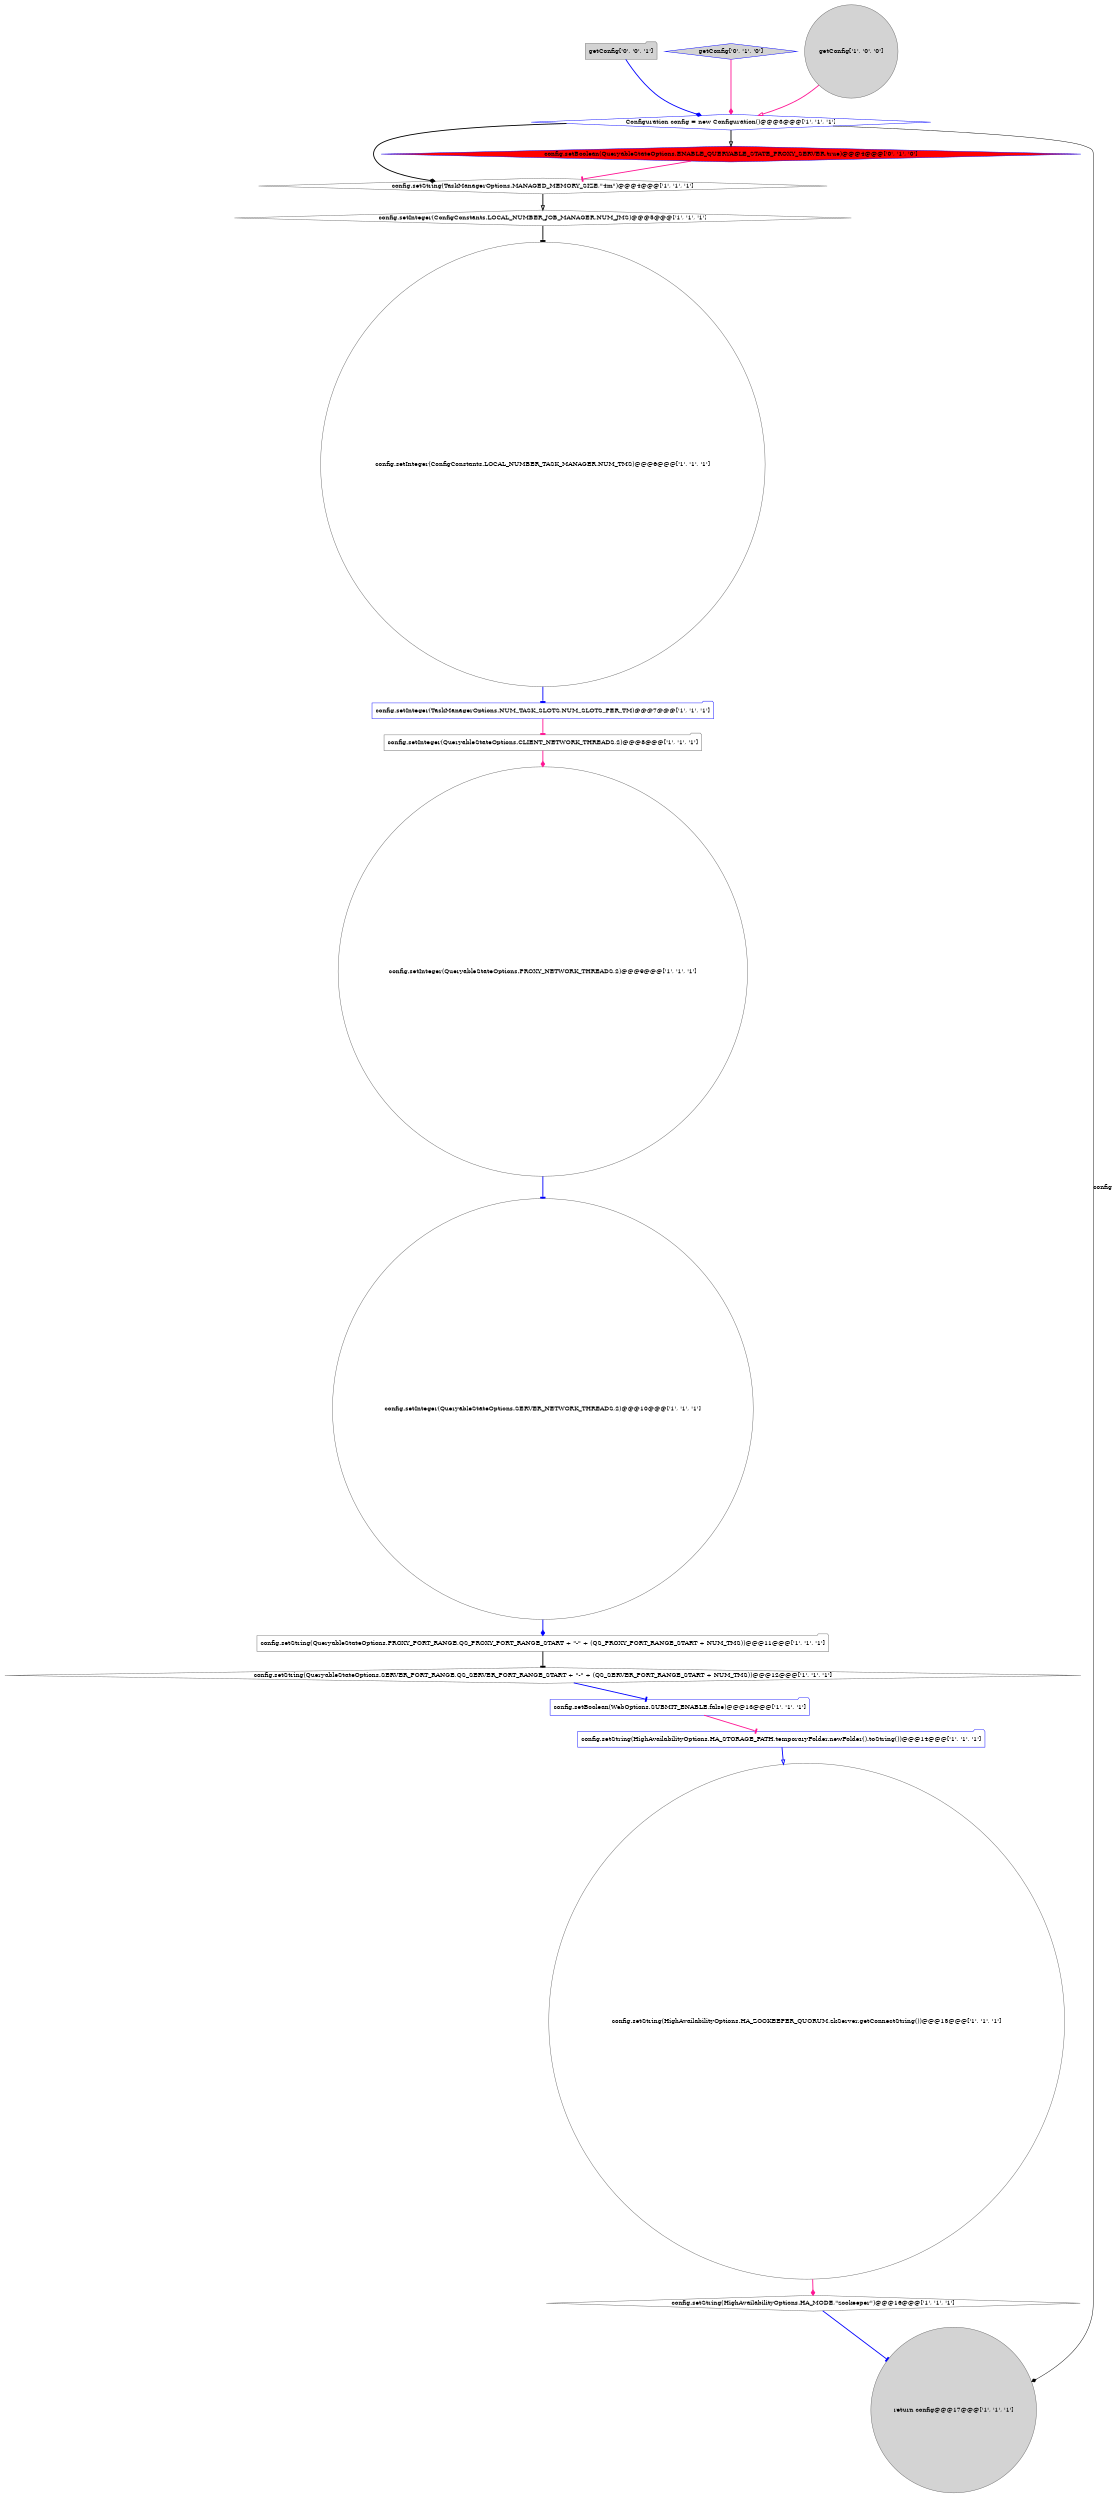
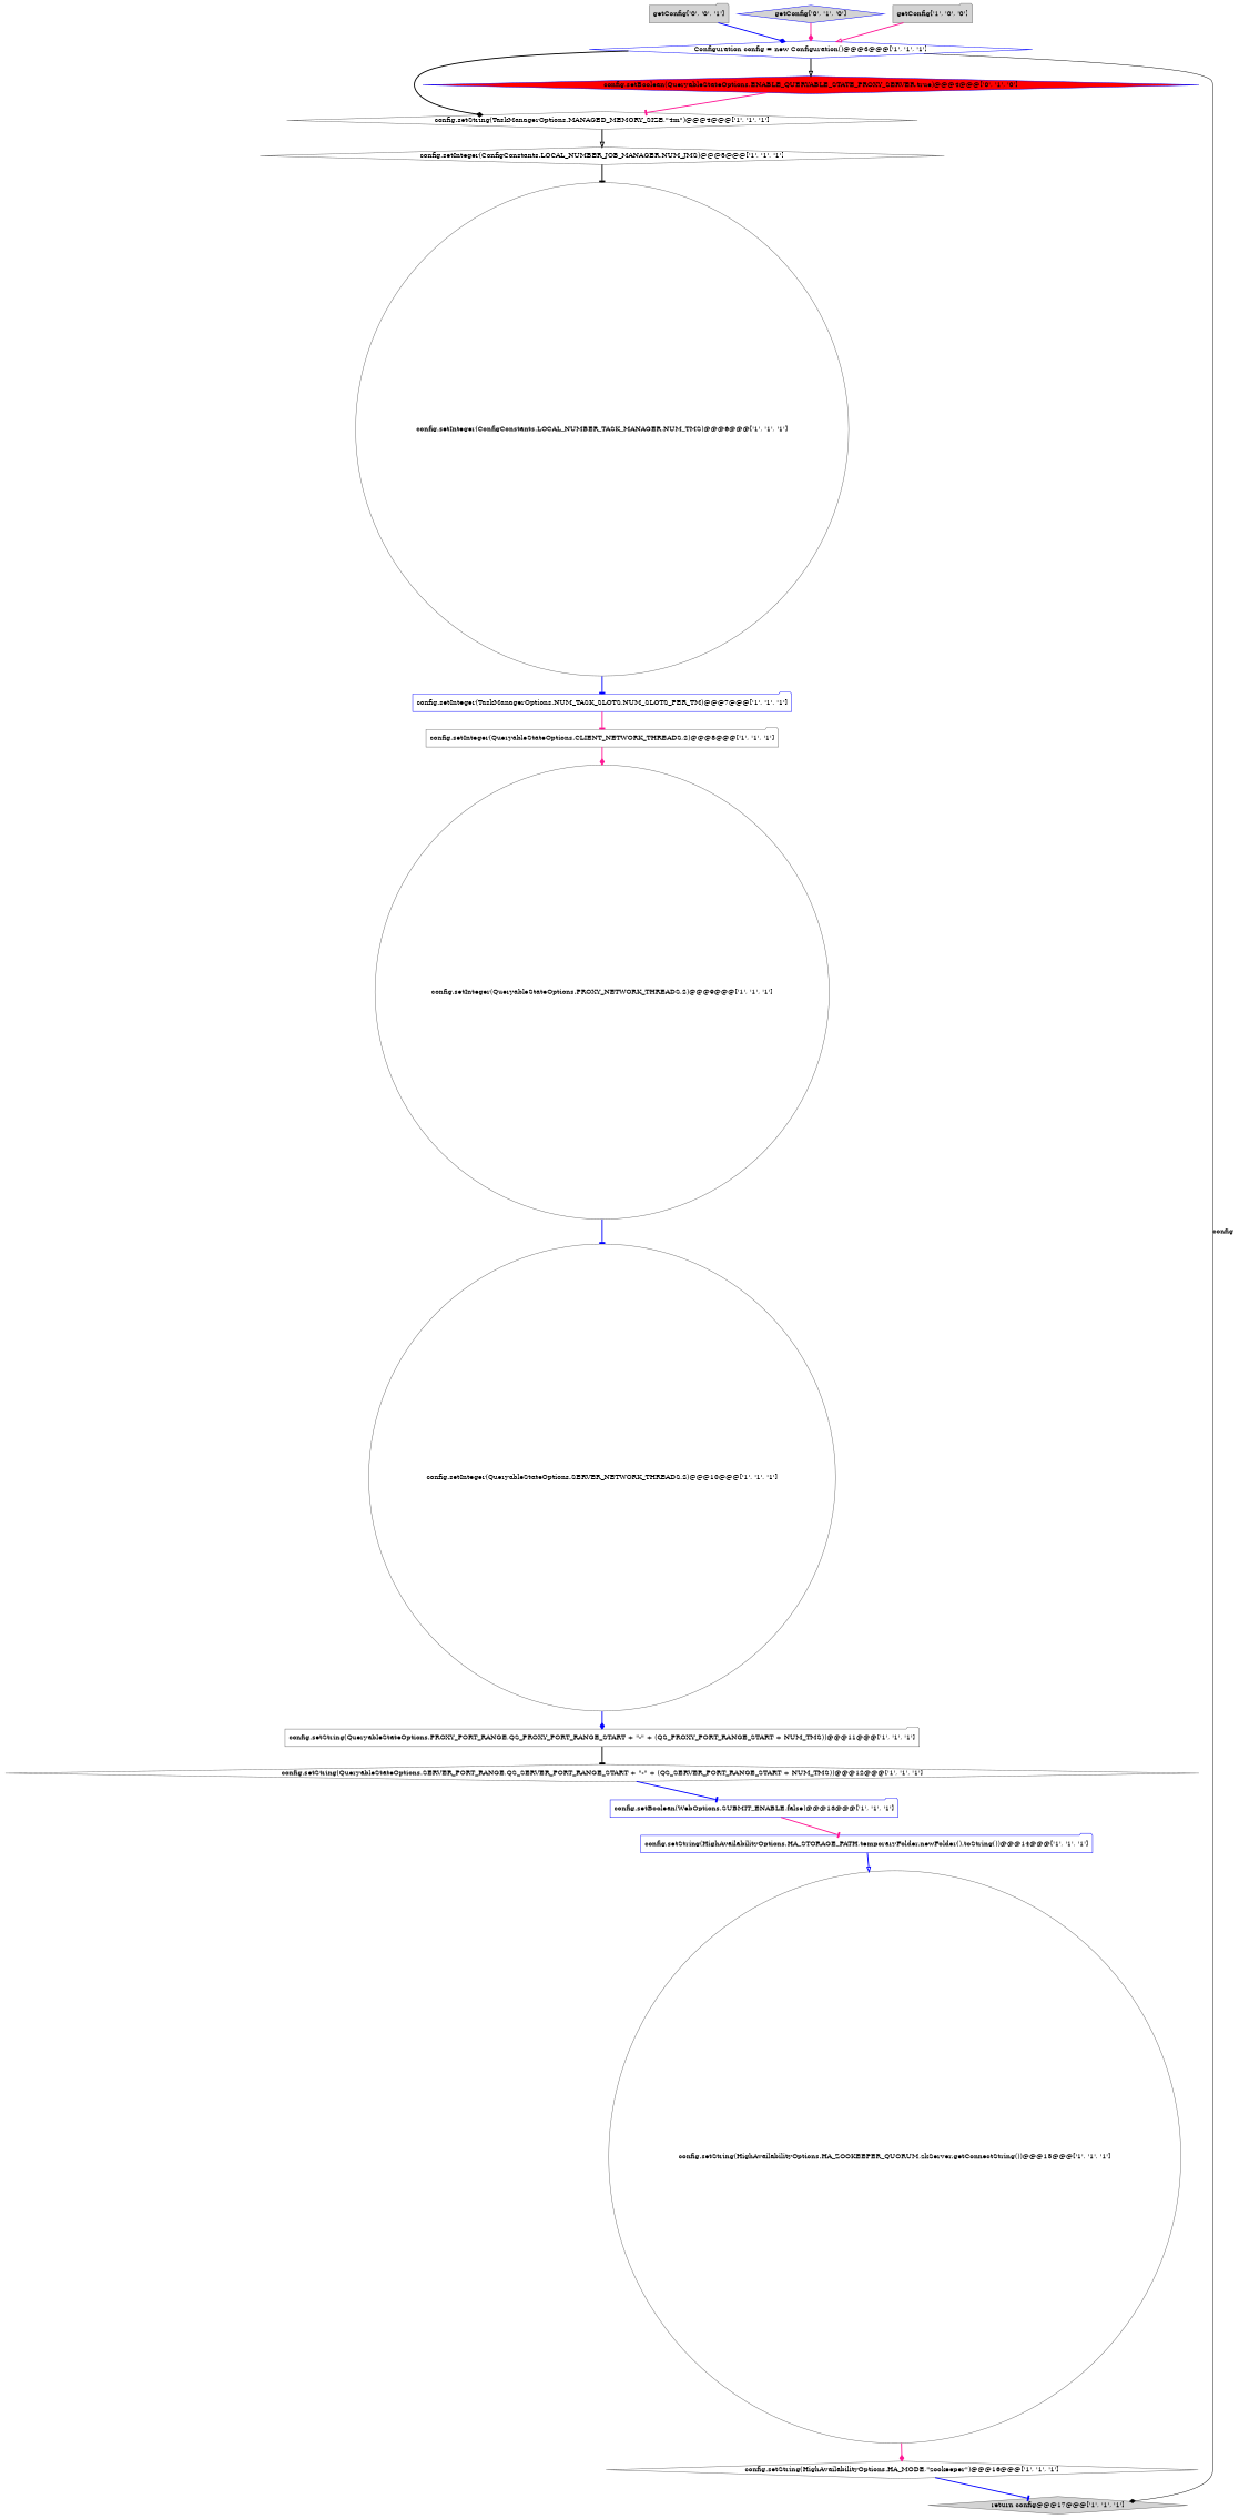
  digraph {
    node [color=gray40 fillcolor=white shape=folder style=filled]
    edge [arrowhead=tee color=blue style=bold]
    n1 [label="config.setInteger(QueryableStateOptions.PROXY_NETWORK_THREADS,2)@@@9@@@['1', '1', '1']" shape=circle]
    n2 [label="config.setInteger(QueryableStateOptions.SERVER_NETWORK_THREADS,2)@@@10@@@['1', '1', '1']" shape=circle]
    n3 [label="config.setString(QueryableStateOptions.PROXY_PORT_RANGE,QS_PROXY_PORT_RANGE_START + \"-\" + (QS_PROXY_PORT_RANGE_START + NUM_TMS))@@@11@@@['1', '1', '1']"]
    n4 [label="config.setString(QueryableStateOptions.SERVER_PORT_RANGE,QS_SERVER_PORT_RANGE_START + \"-\" + (QS_SERVER_PORT_RANGE_START + NUM_TMS))@@@12@@@['1', '1', '1']" shape=diamond]
    n5 [color=blue label="config.setBoolean(WebOptions.SUBMIT_ENABLE,false)@@@13@@@['1', '1', '1']"]
    n6 [fillcolor=lightgray label="getConfig['0', '0', '1']"]
    n7 [color=blue label="Configuration config = new Configuration()@@@3@@@['1', '1', '1']" shape=diamond]
    n8 [label="config.setString(TaskManagerOptions.MANAGED_MEMORY_SIZE,\"4m\")@@@4@@@['1', '1', '1']" shape=diamond]
    n9 [color=blue fillcolor=red label="config.setBoolean(QueryableStateOptions.ENABLE_QUERYABLE_STATE_PROXY_SERVER,true)@@@4@@@['0', '1', '0']" shape=diamond]
-   n10 [fillcolor=lightgray label="return config@@@17@@@['1', '1', '1']" shape=circle]
+   n10 [fillcolor=lightgray label="return config@@@17@@@['1', '1', '1']" shape=diamond]
    n11 [label="config.setInteger(QueryableStateOptions.CLIENT_NETWORK_THREADS,2)@@@8@@@['1', '1', '1']"]
    n12 [label="config.setInteger(ConfigConstants.LOCAL_NUMBER_TASK_MANAGER,NUM_TMS)@@@6@@@['1', '1', '1']" shape=circle]
    n13 [color=blue label="config.setInteger(TaskManagerOptions.NUM_TASK_SLOTS,NUM_SLOTS_PER_TM)@@@7@@@['1', '1', '1']"]
    n14 [label="config.setString(HighAvailabilityOptions.HA_ZOOKEEPER_QUORUM,zkServer.getConnectString())@@@15@@@['1', '1', '1']" shape=circle]
    n15 [label="config.setString(HighAvailabilityOptions.HA_MODE,\"zookeeper\")@@@16@@@['1', '1', '1']" shape=diamond]
    n16 [color=blue fillcolor=lightgray label="getConfig['0', '1', '0']" shape=diamond]
    n17 [label="config.setInteger(ConfigConstants.LOCAL_NUMBER_JOB_MANAGER,NUM_JMS)@@@5@@@['1', '1', '1']" shape=diamond]
    n18 [color=blue label="config.setString(HighAvailabilityOptions.HA_STORAGE_PATH,temporaryFolder.newFolder().toString())@@@14@@@['1', '1', '1']"]
-   n19 [fillcolor=lightgray label="getConfig['1', '0', '0']" shape=circle]
+   n19 [fillcolor=lightgray label="getConfig['1', '0', '0']"]
    n1 -> n2
    n2 -> n3 [arrowhead=diamond]
    n3 -> n4 [color=black]
    n4 -> n5
    n5 -> n18 [color=deeppink]
    n6 -> n7 [arrowhead=diamond]
    n7 -> n8 [arrowhead=diamond color=black]
    n7 -> n9 [arrowhead=onormal color=black]
    n7 -> n10 [arrowhead=diamond color=black label=config style=solid]
    n8 -> n17 [arrowhead=onormal color=black]
    n9 -> n8 [color=deeppink]
    n11 -> n1 [arrowhead=diamond color=deeppink]
    n12 -> n13
    n13 -> n11 [color=deeppink]
    n14 -> n15 [arrowhead=diamond color=deeppink]
    n15 -> n10
    n16 -> n7 [arrowhead=diamond color=deeppink]
    n17 -> n12 [color=black]
    n18 -> n14 [arrowhead=onormal]
    n19 -> n7 [arrowhead=onormal color=deeppink]
  }
